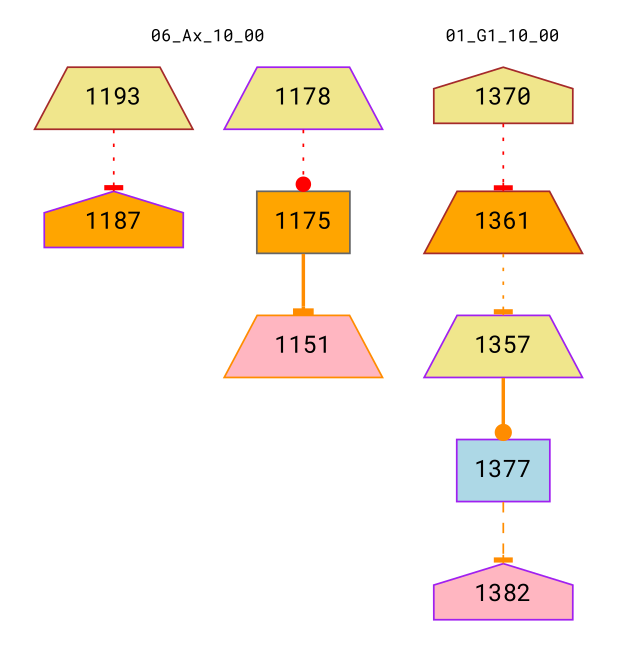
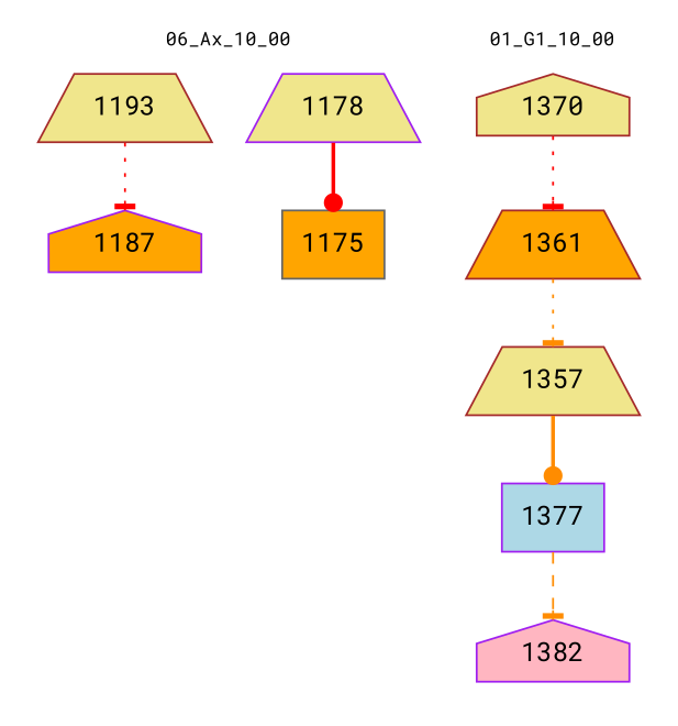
  digraph {
    fontname="Roboto Mono"
    node [color=purple fillcolor=khaki fontname="Roboto Mono" shape=trapezium style=filled]
    edge [arrowhead=tee color=darkorange fontname="Roboto Mono" style=dotted]
    n1 [label=1178]
    n2 [color=gray40 fillcolor=orange label=1175 shape=box]
    n3 [color=brown label=1193]
-   n4 [color=darkorange fillcolor=lightpink label=1151]
    n5 [fillcolor=orange label=1187 shape=house]
    n6 [color=brown label=1370 shape=house]
    n7 [color=brown fillcolor=orange label=1361]
    n8 [fillcolor=lightblue label=1377 shape=box]
-   n9 [label=1357]
+   n9 [color=brown label=1357]
    n10 [fillcolor=lightpink label=1382 shape=house]
    subgraph cluster_1 {
      color=white
      fontsize=10
      label="06_Ax_10_00"
      n1
      n2
      n3
-     n4
      n5
    }
    subgraph cluster_2 {
      color=white
      fontsize=10
      label="01_G1_10_00"
      n6
      n7
      n8
      n9
      n10
    }
-   n1 -> n2 [arrowhead=dot color=red]
-   n2 -> n4 [style=bold]
+   n1 -> n2 [arrowhead=dot color=red style=bold]
    n3 -> n5 [color=red]
    n6 -> n7 [color=red]
    n7 -> n9
    n8 -> n10 [style=dashed]
    n9 -> n8 [arrowhead=dot style=bold]
  }
